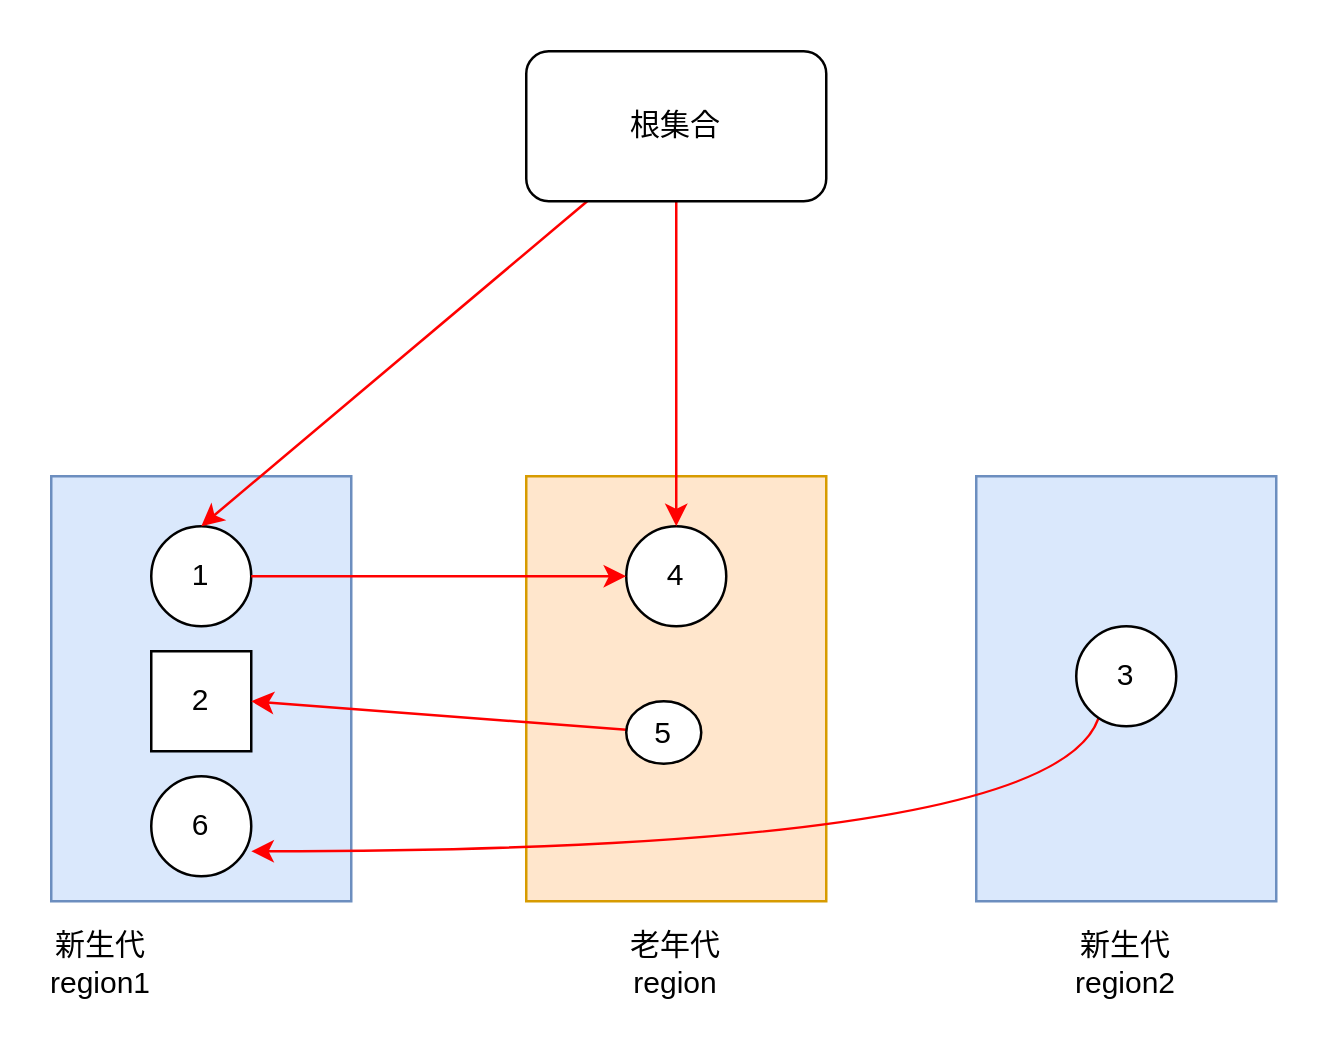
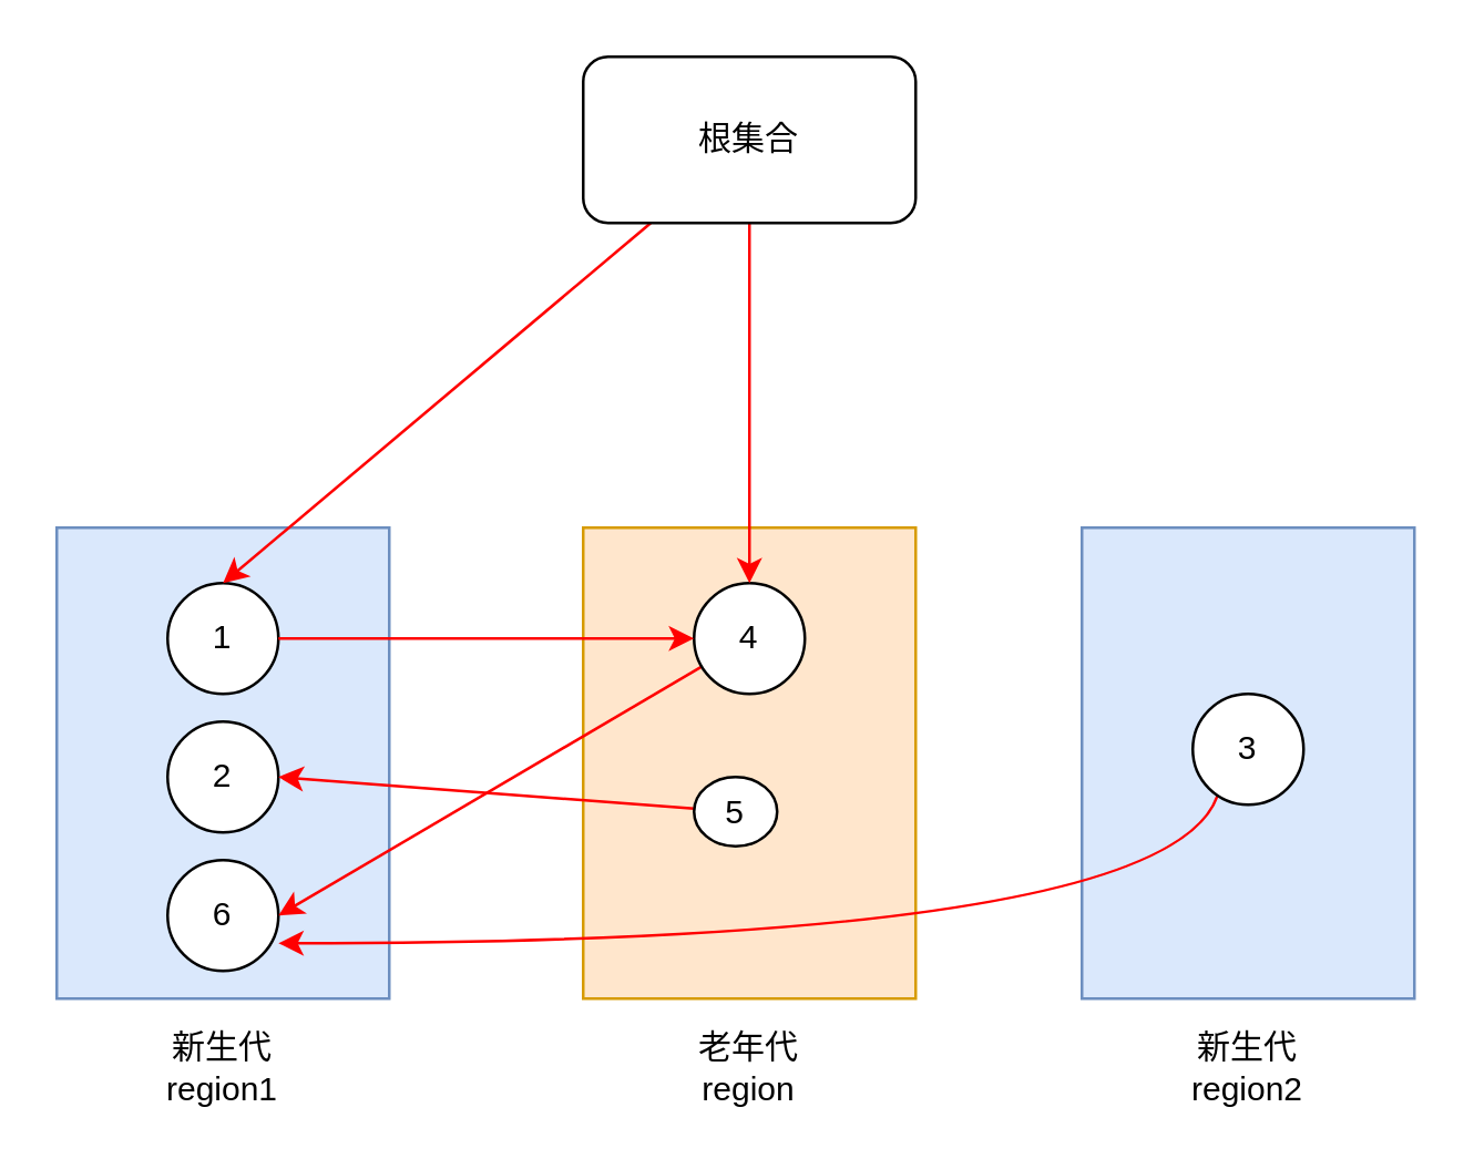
  <mxCell id="0" />
  <mxCell id="1" parent="0" />
  <mxCell id="2" value="" style="rounded=0;whiteSpace=wrap;html=1;fillColor=#dae8fc;strokeColor=#6c8ebf;" vertex="1" parent="1"><mxGeometry x="20" y="190" width="120" height="170" as="geometry" /></mxCell>
  <mxCell id="3" value="1" style="ellipse;whiteSpace=wrap;html=1;aspect=fixed;" vertex="1" parent="1"><mxGeometry x="60" y="210" width="40" height="40" as="geometry" /></mxCell>
  <mxCell id="4" value="6" style="ellipse;whiteSpace=wrap;html=1;aspect=fixed;" vertex="1" parent="1"><mxGeometry x="60" y="310" width="40" height="40" as="geometry" /></mxCell>
- <mxCell id="5" value="2" style="whiteSpace=wrap;html=1;aspect=fixed;rounded=0;" vertex="1" parent="1"><mxGeometry x="60" y="260" width="40" height="40" as="geometry" /></mxCell>
+ <mxCell id="5" value="2" style="ellipse;whiteSpace=wrap;html=1;aspect=fixed;" vertex="1" parent="1"><mxGeometry x="60" y="260" width="40" height="40" as="geometry" /></mxCell>
  <mxCell id="6" value="" style="rounded=0;whiteSpace=wrap;html=1;fillColor=#ffe6cc;strokeColor=#d79b00;" vertex="1" parent="1"><mxGeometry x="210" y="190" width="120" height="170" as="geometry" /></mxCell>
+ <mxCell id="7" style="rounded=0;orthogonalLoop=1;jettySize=auto;html=1;entryX=1;entryY=0.5;entryDx=0;entryDy=0;strokeColor=#FF0000;" edge="1" parent="1" source="8" target="4"><mxGeometry relative="1" as="geometry" /></mxCell>
  <mxCell id="8" value="4" style="ellipse;whiteSpace=wrap;html=1;aspect=fixed;" vertex="1" parent="1"><mxGeometry x="250" y="210" width="40" height="40" as="geometry" /></mxCell>
  <mxCell id="9" style="rounded=0;orthogonalLoop=1;jettySize=auto;html=1;entryX=1;entryY=0.5;entryDx=0;entryDy=0;strokeColor=#FF0000;" edge="1" parent="1" source="10" target="5"><mxGeometry relative="1" as="geometry" /></mxCell>
  <mxCell id="10" value="5" style="ellipse;whiteSpace=wrap;html=1;aspect=fixed;" vertex="1" parent="1"><mxGeometry x="250" y="280" width="30" height="25" as="geometry" /></mxCell>
  <mxCell id="11" value="" style="rounded=0;whiteSpace=wrap;html=1;fillColor=#dae8fc;strokeColor=#6c8ebf;" vertex="1" parent="1"><mxGeometry x="390" y="190" width="120" height="170" as="geometry" /></mxCell>
  <mxCell id="12" style="rounded=0;orthogonalLoop=1;jettySize=auto;html=1;strokeColor=#FF0000;edgeStyle=orthogonalEdgeStyle;curved=1;" edge="1" parent="1"><mxGeometry relative="1" as="geometry"><mxPoint x="440" y="280" as="sourcePoint" /><mxPoint x="100" y="340" as="targetPoint" /><Array as="points"><mxPoint x="440" y="340" /></Array></mxGeometry></mxCell>
  <mxCell id="13" value="3" style="ellipse;whiteSpace=wrap;html=1;aspect=fixed;" vertex="1" parent="1"><mxGeometry x="430" y="250" width="40" height="40" as="geometry" /></mxCell>
  <mxCell id="14" style="rounded=0;orthogonalLoop=1;jettySize=auto;html=1;entryX=0.5;entryY=0;entryDx=0;entryDy=0;strokeColor=#FF0000;" edge="1" parent="1" source="16" target="3"><mxGeometry relative="1" as="geometry" /></mxCell>
  <mxCell id="15" style="edgeStyle=orthogonalEdgeStyle;rounded=0;orthogonalLoop=1;jettySize=auto;html=1;strokeColor=#FF0000;" edge="1" parent="1" source="16" target="8"><mxGeometry relative="1" as="geometry" /></mxCell>
  <mxCell id="16" value="根集合" style="rounded=1;whiteSpace=wrap;html=1;" vertex="1" parent="1"><mxGeometry x="210" y="20" width="120" height="60" as="geometry" /></mxCell>
- <mxCell id="17" value="新生代region1" style="text;html=1;strokeColor=none;fillColor=none;align=center;verticalAlign=middle;whiteSpace=wrap;rounded=0;" vertex="1" parent="1"><mxGeometry x="10" y="370" width="60" height="30" as="geometry" /></mxCell>
+ <mxCell id="17" value="新生代region1" style="text;html=1;strokeColor=none;fillColor=none;align=center;verticalAlign=middle;whiteSpace=wrap;rounded=0;" vertex="1" parent="1"><mxGeometry x="50" y="370" width="60" height="30" as="geometry" /></mxCell>
  <mxCell id="18" value="老年代region" style="text;html=1;strokeColor=none;fillColor=none;align=center;verticalAlign=middle;whiteSpace=wrap;rounded=0;" vertex="1" parent="1"><mxGeometry x="240" y="370" width="60" height="30" as="geometry" /></mxCell>
  <mxCell id="19" value="新生代region2" style="text;html=1;strokeColor=none;fillColor=none;align=center;verticalAlign=middle;whiteSpace=wrap;rounded=0;" vertex="1" parent="1"><mxGeometry x="420" y="370" width="60" height="30" as="geometry" /></mxCell>
  <mxCell id="20" style="edgeStyle=orthogonalEdgeStyle;rounded=0;orthogonalLoop=1;jettySize=auto;html=1;entryX=0;entryY=0.5;entryDx=0;entryDy=0;strokeColor=#FF0000;" edge="1" parent="1" source="3" target="8"><mxGeometry relative="1" as="geometry" /></mxCell>
